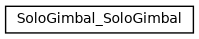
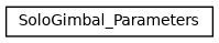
  digraph {
    rankdir=TB
-   n1 [color=black fillcolor=white fontname=Helvetica fontsize=10 height=0.2 label=SoloGimbal_SoloGimbal shape=record style=filled width=0.4]
+   n1 [color=black fillcolor=white fontname=Helvetica fontsize=10 height=0.2 label=SoloGimbal_Parameters shape=record style=filled width=0.4]
  }
